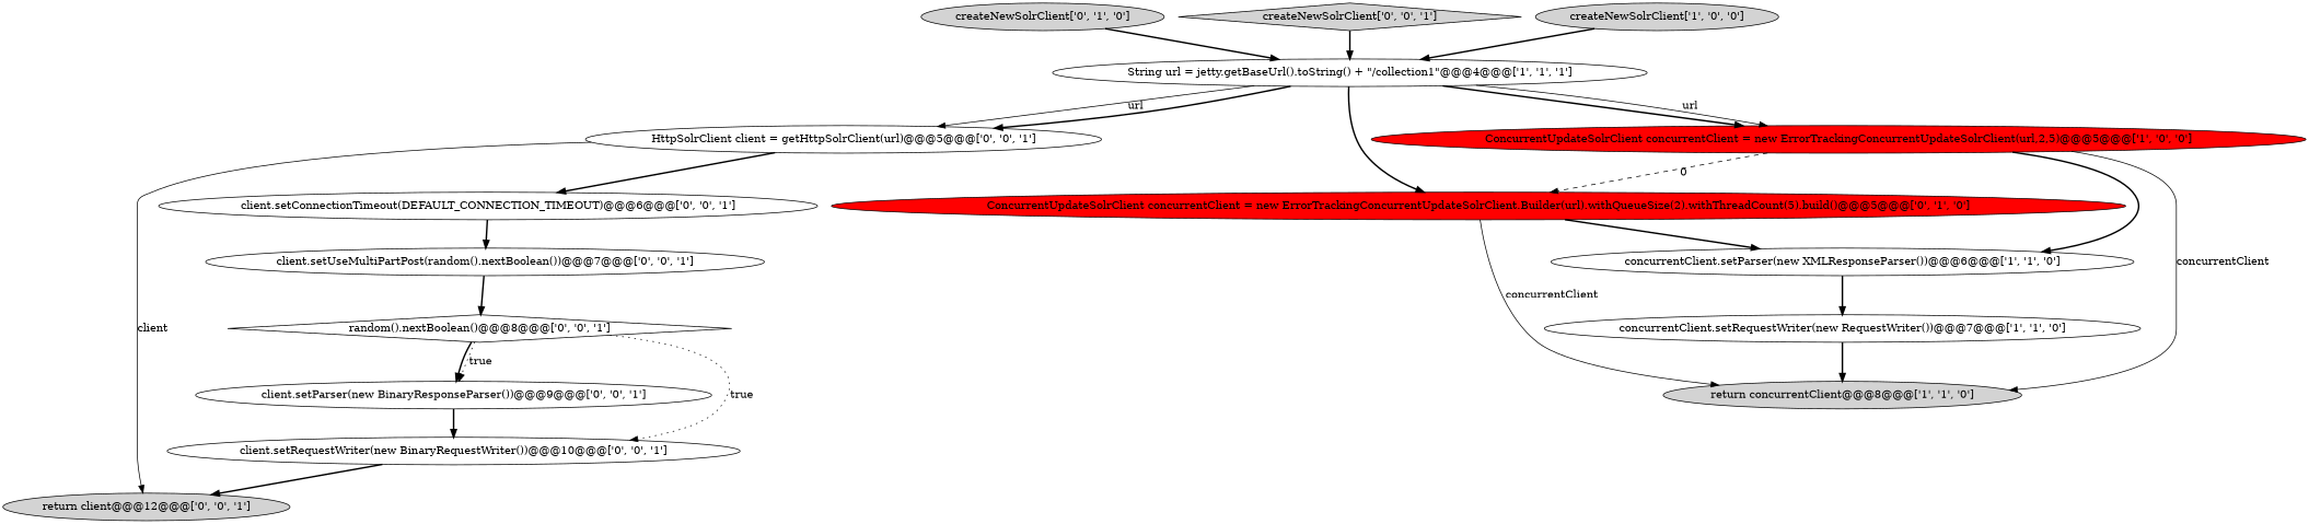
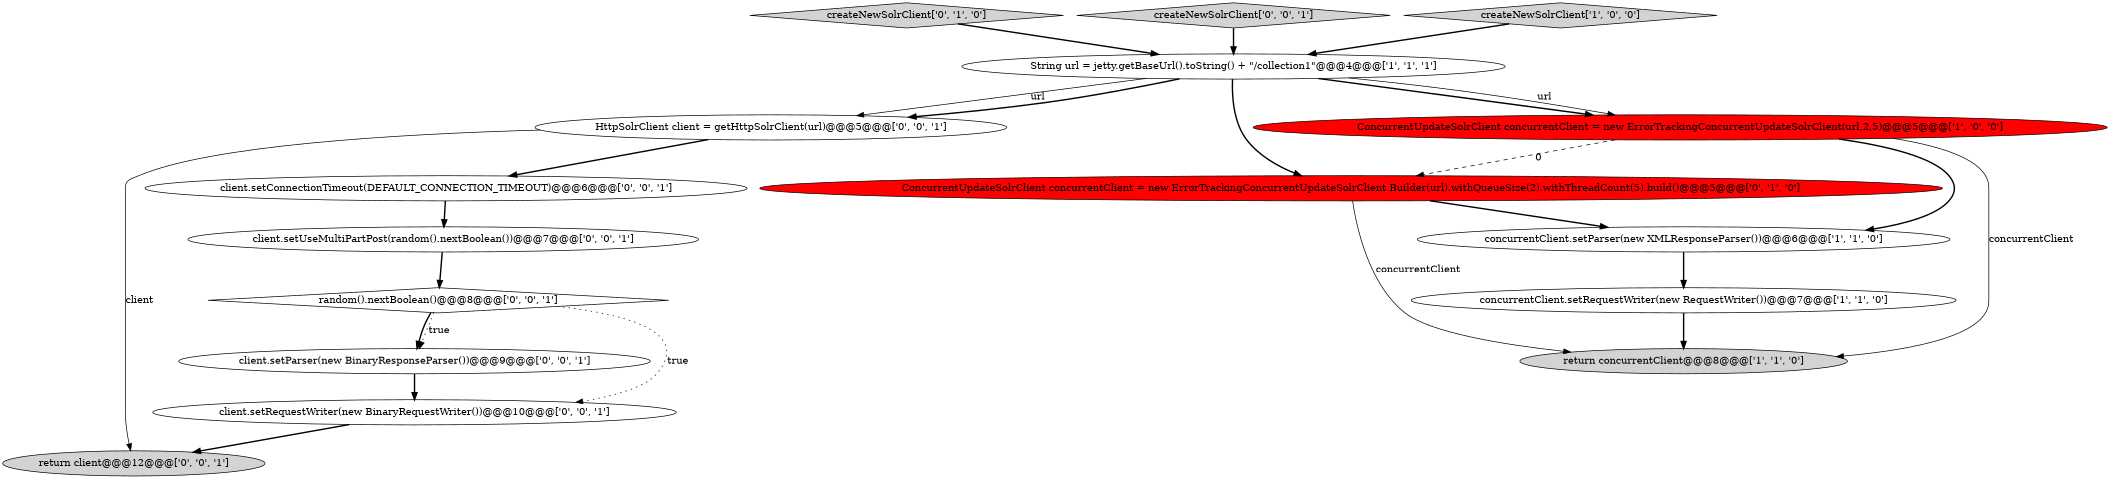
  digraph {
    node [fillcolor=white shape=ellipse style=filled]
    edge [style=bold]
    n1 [label="client.setRequestWriter(new BinaryRequestWriter())@@@10@@@['0', '0', '1']"]
    n2 [fillcolor=lightgray label="return client@@@12@@@['0', '0', '1']"]
    n3 [label="String url = jetty.getBaseUrl().toString() + \"/collection1\"@@@4@@@['1', '1', '1']"]
    n4 [label="HttpSolrClient client = getHttpSolrClient(url)@@@5@@@['0', '0', '1']"]
    n5 [fillcolor=red label="ConcurrentUpdateSolrClient concurrentClient = new ErrorTrackingConcurrentUpdateSolrClient.Builder(url).withQueueSize(2).withThreadCount(5).build()@@@5@@@['0', '1', '0']"]
    n6 [fillcolor=red label="ConcurrentUpdateSolrClient concurrentClient = new ErrorTrackingConcurrentUpdateSolrClient(url,2,5)@@@5@@@['1', '0', '0']"]
    n7 [label="client.setConnectionTimeout(DEFAULT_CONNECTION_TIMEOUT)@@@6@@@['0', '0', '1']"]
    n8 [label="concurrentClient.setParser(new XMLResponseParser())@@@6@@@['1', '1', '0']"]
    n9 [fillcolor=lightgray label="return concurrentClient@@@8@@@['1', '1', '0']"]
    n10 [label="random().nextBoolean()@@@8@@@['0', '0', '1']" shape=diamond]
    n11 [label="client.setParser(new BinaryResponseParser())@@@9@@@['0', '0', '1']"]
    n12 [label="client.setUseMultiPartPost(random().nextBoolean())@@@7@@@['0', '0', '1']"]
    n13 [label="concurrentClient.setRequestWriter(new RequestWriter())@@@7@@@['1', '1', '0']"]
-   n14 [fillcolor=lightgray label="createNewSolrClient['0', '1', '0']"]
+   n14 [fillcolor=lightgray label="createNewSolrClient['0', '1', '0']" shape=diamond]
    n15 [fillcolor=lightgray label="createNewSolrClient['0', '0', '1']" shape=diamond]
-   n16 [fillcolor=lightgray label="createNewSolrClient['1', '0', '0']"]
+   n16 [fillcolor=lightgray label="createNewSolrClient['1', '0', '0']" shape=diamond]
    n1 -> n2
    n3 -> n4 [label=url style=solid]
    n3 -> n4
    n3 -> n5
    n3 -> n6
    n3 -> n6 [label=url style=solid]
    n4 -> n2 [label=client style=solid]
    n4 -> n7
    n5 -> n8
    n5 -> n9 [label=concurrentClient style=solid]
    n6 -> n5 [label=0 style=dashed]
    n6 -> n8
    n6 -> n9 [label=concurrentClient style=solid]
    n7 -> n12
    n8 -> n13
    n10 -> n1 [label=true style=dotted]
    n10 -> n11
    n10 -> n11 [label=true style=dotted]
    n11 -> n1
    n12 -> n10
    n13 -> n9
    n14 -> n3
    n15 -> n3
    n16 -> n3
  }
